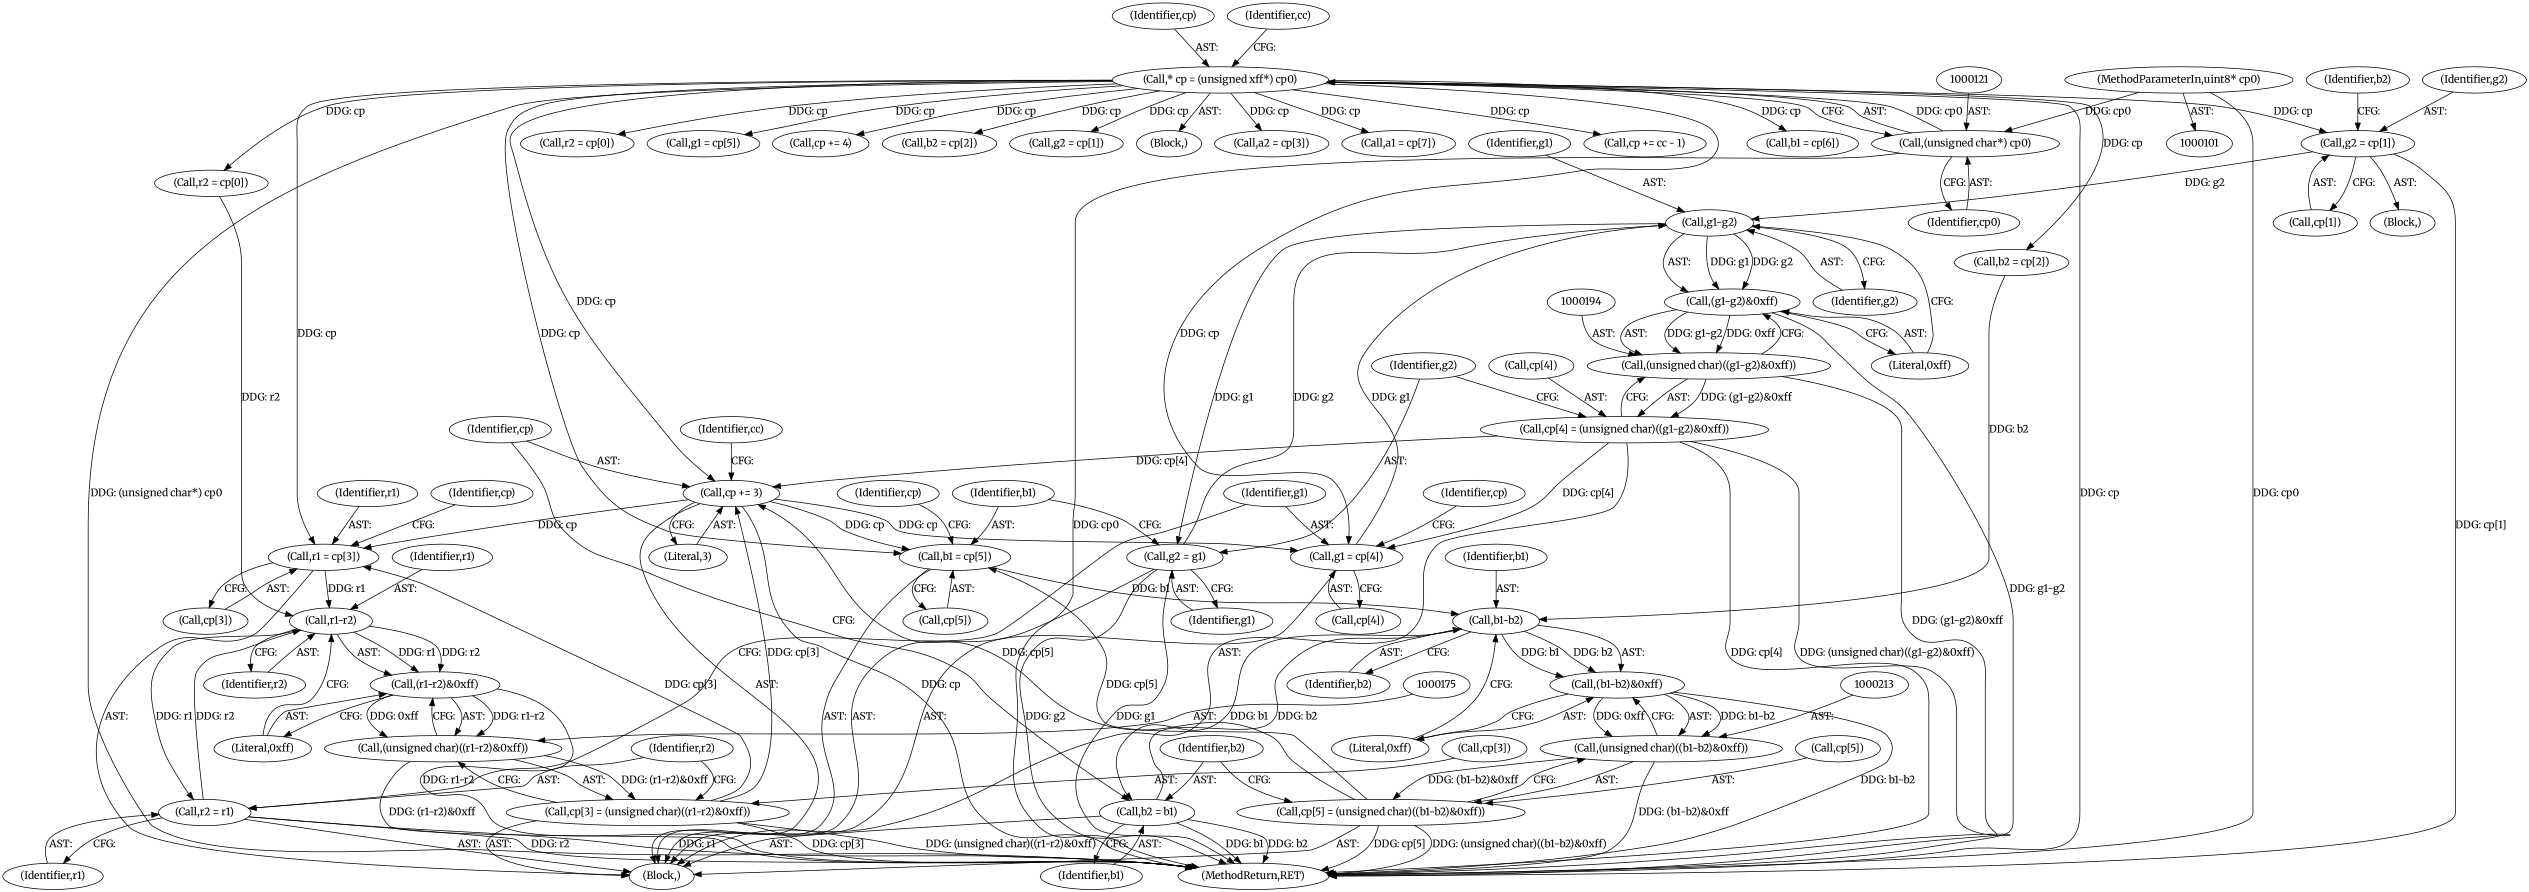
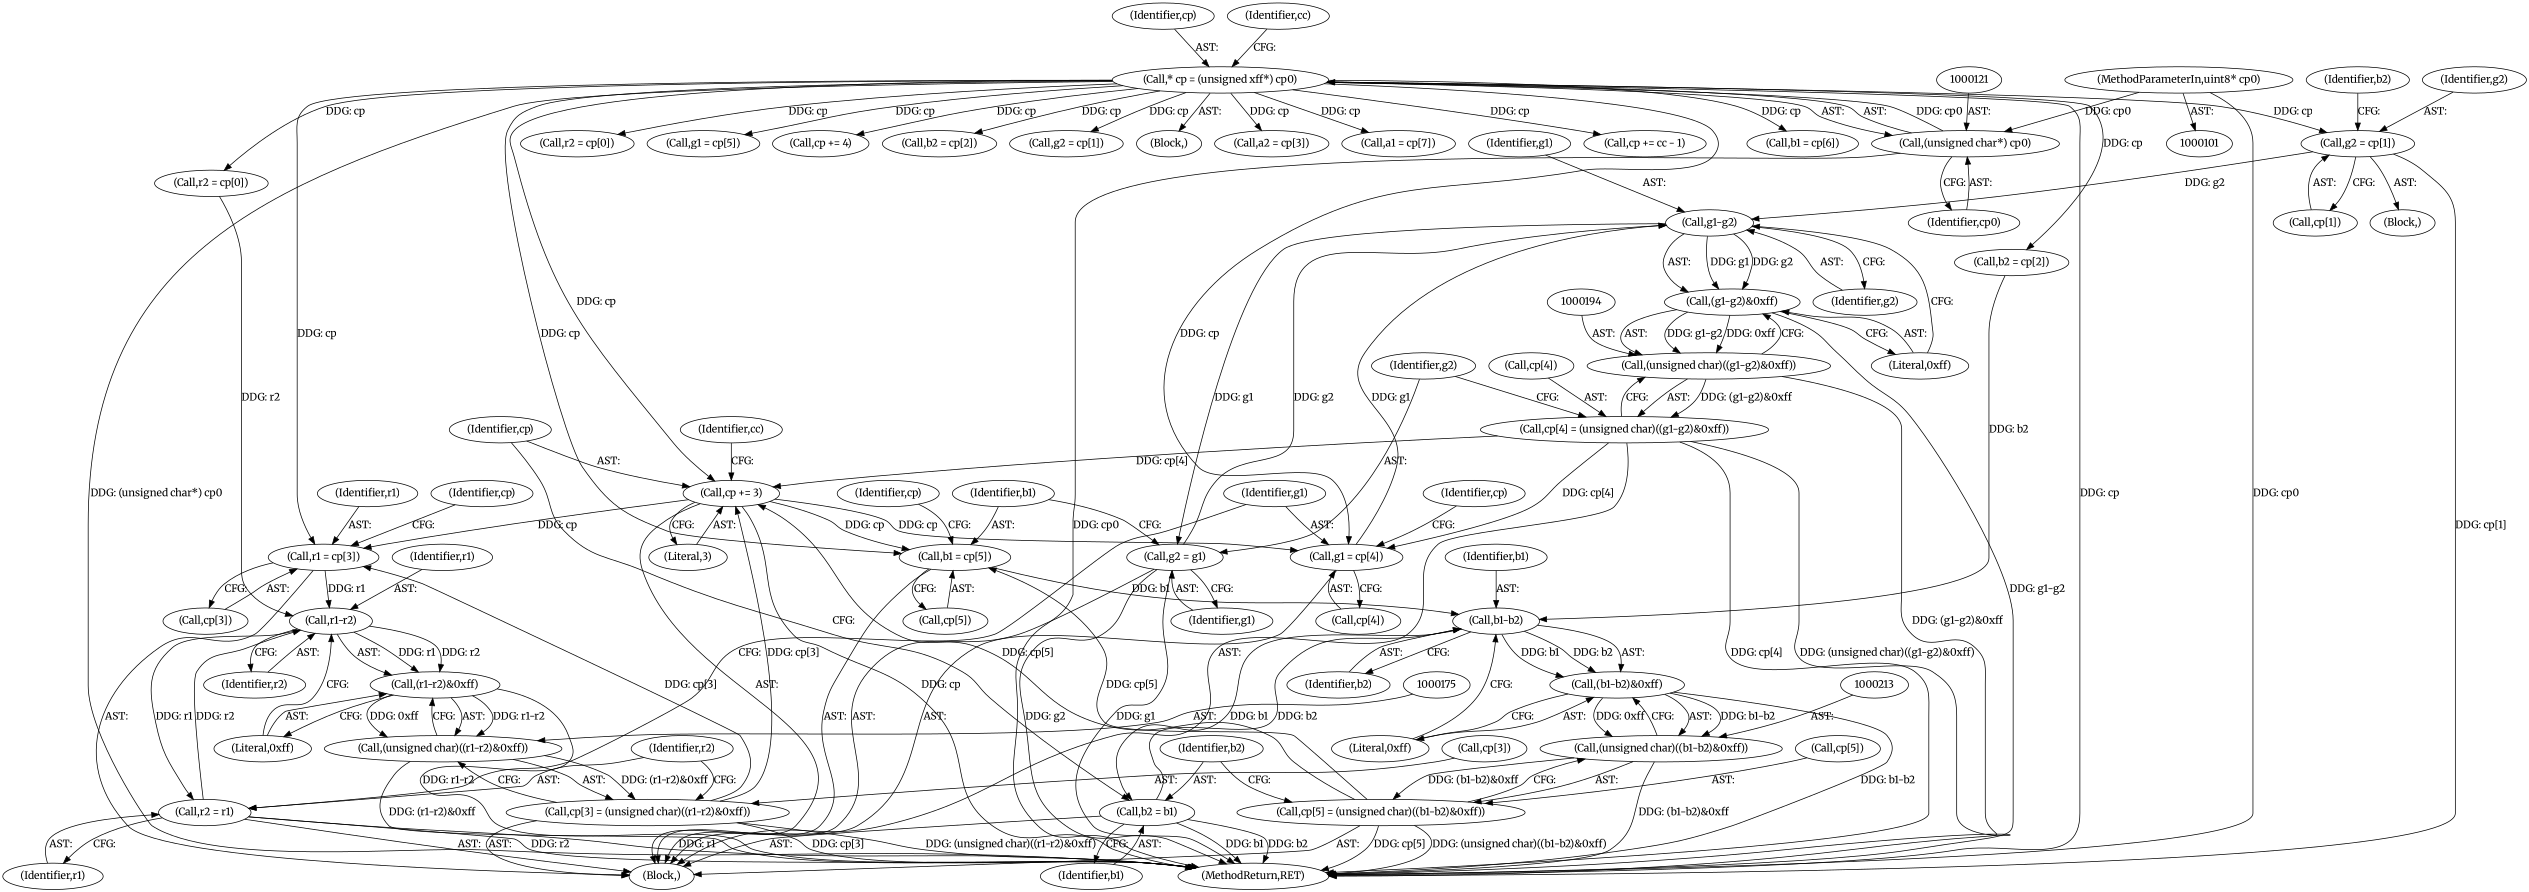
  digraph {
    fontname=Merriweather
    node [fontname=Merriweather]
    edge [fontname=Merriweather]
    n1 [label="(Call,g2 = cp[1])"]
    n2 [label="(Call,g1-g2)"]
    n3 [label="(Block,)"]
    n4 [label="(MethodReturn,RET)"]
    n5 [label="(Call,cp[1])"]
    n6 [label="(Call,(g1-g2)&0xff)"]
    n7 [label="(Call,g2 = g1)"]
    n8 [label="(Identifier,g2)"]
    n9 [label="(Call,* cp = (unsigned xff*) cp0)"]
    n10 [label="(Call,(unsigned char*) cp0)"]
    n11 [label="(Call,g1 = cp[4])"]
    n12 [label="(Call,cp += 3)"]
    n13 [label="(Call,r1 = cp[3])"]
    n14 [label="(Call,b1 = cp[5])"]
    n15 [label="(Call,r2 = cp[0])"]
    n16 [label="(Call,g1 = cp[5])"]
    n17 [label="(Call,cp += 4)"]
    n18 [label="(Call,b2 = cp[2])"]
    n19 [label="(Call,g2 = cp[1])"]
    n20 [label="(Block,)"]
    n21 [label="(Call,a2 = cp[3])"]
    n22 [label="(Call,r2 = cp[0])"]
    n23 [label="(Call,a1 = cp[7])"]
    n24 [label="(Call,cp += cc - 1)"]
    n25 [label="(Call,b2 = cp[2])"]
    n26 [label="(Call,b1 = cp[6])"]
    n27 [label="(Identifier,cp0)"]
    n28 [label="(Block,)"]
    n29 [label="(Call,cp[4])"]
    n30 [label="(Literal,3)"]
    n31 [label="(Call,r1-r2)"]
    n32 [label="(Call,cp[3])"]
    n33 [label="(Call,b1-b2)"]
    n34 [label="(Call,cp[5])"]
    n35 [label="(MethodParameterIn,uint8* cp0)"]
    1000101
    n37 [label="(Call,(unsigned char)((g1-g2)&0xff))"]
    n38 [label="(Literal,0xff)"]
    n39 [label="(Identifier,g1)"]
    n40 [label="(Call,cp[4] = (unsigned char)((g1-g2)&0xff))"]
    n41 [label="(Call,(r1-r2)&0xff)"]
    n42 [label="(Call,r2 = r1)"]
    n43 [label="(Identifier,r2)"]
    n44 [label="(Call,(unsigned char)((r1-r2)&0xff))"]
    n45 [label="(Literal,0xff)"]
    n46 [label="(Identifier,r1)"]
    n47 [label="(Call,cp[3] = (unsigned char)((r1-r2)&0xff))"]
    n48 [label="(Call,(b1-b2)&0xff)"]
    n49 [label="(Call,b2 = b1)"]
    n50 [label="(Identifier,b2)"]
    n51 [label="(Call,(unsigned char)((b1-b2)&0xff))"]
    n52 [label="(Literal,0xff)"]
    n53 [label="(Identifier,b1)"]
    n54 [label="(Call,cp[5] = (unsigned char)((b1-b2)&0xff))"]
    n55 [label="(Call,cp[5])"]
    n56 [label="(Identifier,cc)"]
    n57 [label="(Identifier,b1)"]
    n58 [label="(Call,cp[4])"]
    n59 [label="(Identifier,b2)"]
    n60 [label="(Identifier,cp)"]
    n61 [label="(Identifier,r1)"]
    n62 [label="(Identifier,cp)"]
    n63 [label="(Identifier,b2)"]
    n64 [label="(Identifier,cp)"]
    n65 [label="(Identifier,r2)"]
    n66 [label="(Call,cp[3])"]
    n67 [label="(Identifier,g1)"]
    n68 [label="(Identifier,cc)"]
    n69 [label="(Identifier,r1)"]
    n70 [label="(Identifier,g2)"]
    n71 [label="(Identifier,g2)"]
    n72 [label="(Identifier,cp)"]
    n73 [label="(Identifier,cp)"]
    n74 [label="(Identifier,b1)"]
    n75 [label="(Identifier,g1)"]
    1000121
    1000194
    1000175
    1000213
    n1 -> n2 [label="DDG: g2"]
    n1 -> n3 [label="AST: "]
    n1 -> n4 [label="DDG: cp[1]"]
    n1 -> n5 [label="CFG: "]
    n2 -> n6 [label="AST: "]
    n2 -> n6 [label="DDG: g1"]
    n2 -> n6 [label="DDG: g2"]
    n2 -> n7 [label="DDG: g1"]
    n2 -> n8 [label="CFG: "]
    n5 -> n1 [label="AST: "]
    n6 -> n4 [label="DDG: g1-g2"]
    n6 -> n37 [label="AST: "]
    n6 -> n37 [label="DDG: g1-g2"]
    n6 -> n37 [label="DDG: 0xff"]
    n6 -> n38 [label="CFG: "]
    n7 -> n2 [label="DDG: g2"]
    n7 -> n4 [label="DDG: g2"]
    n7 -> n4 [label="DDG: g1"]
    n7 -> n28 [label="AST: "]
    n7 -> n39 [label="CFG: "]
    n8 -> n2 [label="AST: "]
    n9 -> n1 [label="DDG: cp"]
    n9 -> n4 [label="DDG: (unsigned char*) cp0"]
    n9 -> n4 [label="DDG: cp"]
-   n9 -> n10 [label="CFG: "]
+   n9 -> n10 [label="AST: "]
    n9 -> n11 [label="DDG: cp"]
    n9 -> n12 [label="DDG: cp"]
    n9 -> n13 [label="DDG: cp"]
    n9 -> n14 [label="DDG: cp"]
    n9 -> n15 [label="DDG: cp"]
    n9 -> n16 [label="DDG: cp"]
    n9 -> n17 [label="DDG: cp"]
    n9 -> n18 [label="DDG: cp"]
    n9 -> n19 [label="DDG: cp"]
    n9 -> n20 [label="AST: "]
    n9 -> n21 [label="DDG: cp"]
    n9 -> n22 [label="DDG: cp"]
    n9 -> n23 [label="DDG: cp"]
    n9 -> n24 [label="DDG: cp"]
    n9 -> n25 [label="DDG: cp"]
    n9 -> n26 [label="DDG: cp"]
    n10 -> n4 [label="DDG: cp0"]
    n10 -> n9 [label="AST: "]
    n10 -> n9 [label="DDG: cp0"]
    n10 -> n27 [label="CFG: "]
    n11 -> n2 [label="DDG: g1"]
    n11 -> n28 [label="AST: "]
    n11 -> n29 [label="CFG: "]
    n12 -> n4 [label="DDG: cp"]
    n12 -> n11 [label="DDG: cp"]
    n12 -> n13 [label="DDG: cp"]
    n12 -> n14 [label="DDG: cp"]
    n12 -> n28 [label="AST: "]
    n12 -> n30 [label="CFG: "]
    n13 -> n28 [label="AST: "]
    n13 -> n31 [label="DDG: r1"]
    n13 -> n32 [label="CFG: "]
    n14 -> n28 [label="AST: "]
    n14 -> n33 [label="DDG: b1"]
    n14 -> n34 [label="CFG: "]
    n22 -> n31 [label="DDG: r2"]
    n25 -> n33 [label="DDG: b2"]
    n27 -> n10 [label="AST: "]
    n29 -> n11 [label="AST: "]
    n30 -> n12 [label="AST: "]
    n31 -> n41 [label="AST: "]
    n31 -> n41 [label="DDG: r1"]
    n31 -> n41 [label="DDG: r2"]
    n31 -> n42 [label="DDG: r1"]
    n31 -> n43 [label="CFG: "]
    n32 -> n13 [label="AST: "]
    n33 -> n48 [label="AST: "]
    n33 -> n48 [label="DDG: b1"]
    n33 -> n48 [label="DDG: b2"]
    n33 -> n49 [label="DDG: b1"]
    n33 -> n50 [label="CFG: "]
    n34 -> n14 [label="AST: "]
    n35 -> n4 [label="DDG: cp0"]
    n35 -> n10 [label="DDG: cp0"]
    n35 -> 1000101 [label="AST: "]
    n37 -> n4 [label="DDG: (g1-g2)&0xff"]
    n37 -> n6 [label="CFG: "]
    n37 -> n40 [label="AST: "]
    n37 -> n40 [label="DDG: (g1-g2)&0xff"]
    n38 -> n2 [label="CFG: "]
    n38 -> n6 [label="AST: "]
    n39 -> n7 [label="AST: "]
    n40 -> n4 [label="DDG: cp[4]"]
    n40 -> n4 [label="DDG: (unsigned char)((g1-g2)&0xff)"]
    n40 -> n11 [label="DDG: cp[4]"]
    n40 -> n12 [label="DDG: cp[4]"]
    n40 -> n28 [label="AST: "]
    n40 -> n37 [label="CFG: "]
    n41 -> n4 [label="DDG: r1-r2"]
    n41 -> n44 [label="AST: "]
    n41 -> n44 [label="DDG: r1-r2"]
    n41 -> n44 [label="DDG: 0xff"]
    n41 -> n45 [label="CFG: "]
    n42 -> n4 [label="DDG: r2"]
    n42 -> n4 [label="DDG: r1"]
    n42 -> n28 [label="AST: "]
    n42 -> n31 [label="DDG: r2"]
    n42 -> n46 [label="CFG: "]
    n43 -> n31 [label="AST: "]
    n44 -> n4 [label="DDG: (r1-r2)&0xff"]
    n44 -> n41 [label="CFG: "]
    n44 -> n47 [label="AST: "]
    n44 -> n47 [label="DDG: (r1-r2)&0xff"]
    n45 -> n31 [label="CFG: "]
    n45 -> n41 [label="AST: "]
    n46 -> n42 [label="AST: "]
    n47 -> n4 [label="DDG: cp[3]"]
    n47 -> n4 [label="DDG: (unsigned char)((r1-r2)&0xff)"]
    n47 -> n12 [label="DDG: cp[3]"]
    n47 -> n13 [label="DDG: cp[3]"]
    n47 -> n28 [label="AST: "]
    n47 -> n44 [label="CFG: "]
    n48 -> n4 [label="DDG: b1-b2"]
    n48 -> n51 [label="AST: "]
    n48 -> n51 [label="DDG: b1-b2"]
    n48 -> n51 [label="DDG: 0xff"]
    n48 -> n52 [label="CFG: "]
    n49 -> n4 [label="DDG: b1"]
    n49 -> n4 [label="DDG: b2"]
    n49 -> n28 [label="AST: "]
    n49 -> n33 [label="DDG: b2"]
    n49 -> n53 [label="CFG: "]
    n50 -> n33 [label="AST: "]
    n51 -> n4 [label="DDG: (b1-b2)&0xff"]
    n51 -> n48 [label="CFG: "]
    n51 -> n54 [label="AST: "]
    n51 -> n54 [label="DDG: (b1-b2)&0xff"]
    n52 -> n33 [label="CFG: "]
    n52 -> n48 [label="AST: "]
    n53 -> n49 [label="AST: "]
    n54 -> n4 [label="DDG: cp[5]"]
    n54 -> n4 [label="DDG: (unsigned char)((b1-b2)&0xff)"]
    n54 -> n12 [label="DDG: cp[5]"]
    n54 -> n14 [label="DDG: cp[5]"]
    n54 -> n28 [label="AST: "]
    n54 -> n51 [label="CFG: "]
    n55 -> n54 [label="AST: "]
    n56 -> n12 [label="CFG: "]
    n57 -> n7 [label="CFG: "]
    n57 -> n14 [label="AST: "]
    n58 -> n40 [label="AST: "]
    n59 -> n49 [label="AST: "]
    n59 -> n54 [label="CFG: "]
    n60 -> n14 [label="CFG: "]
    n61 -> n13 [label="AST: "]
    n62 -> n9 [label="AST: "]
    n63 -> n1 [label="CFG: "]
    n64 -> n11 [label="CFG: "]
    n65 -> n42 [label="AST: "]
    n65 -> n47 [label="CFG: "]
    n66 -> n47 [label="AST: "]
    n67 -> n2 [label="AST: "]
    n68 -> n9 [label="CFG: "]
    n69 -> n31 [label="AST: "]
    n70 -> n7 [label="AST: "]
    n70 -> n40 [label="CFG: "]
    n71 -> n1 [label="AST: "]
    n72 -> n12 [label="AST: "]
    n72 -> n49 [label="CFG: "]
    n73 -> n13 [label="CFG: "]
    n74 -> n33 [label="AST: "]
    n75 -> n11 [label="AST: "]
    n75 -> n42 [label="CFG: "]
    1000121 -> n10 [label="AST: "]
    1000194 -> n37 [label="AST: "]
    1000175 -> n44 [label="AST: "]
    1000213 -> n51 [label="AST: "]
  }
